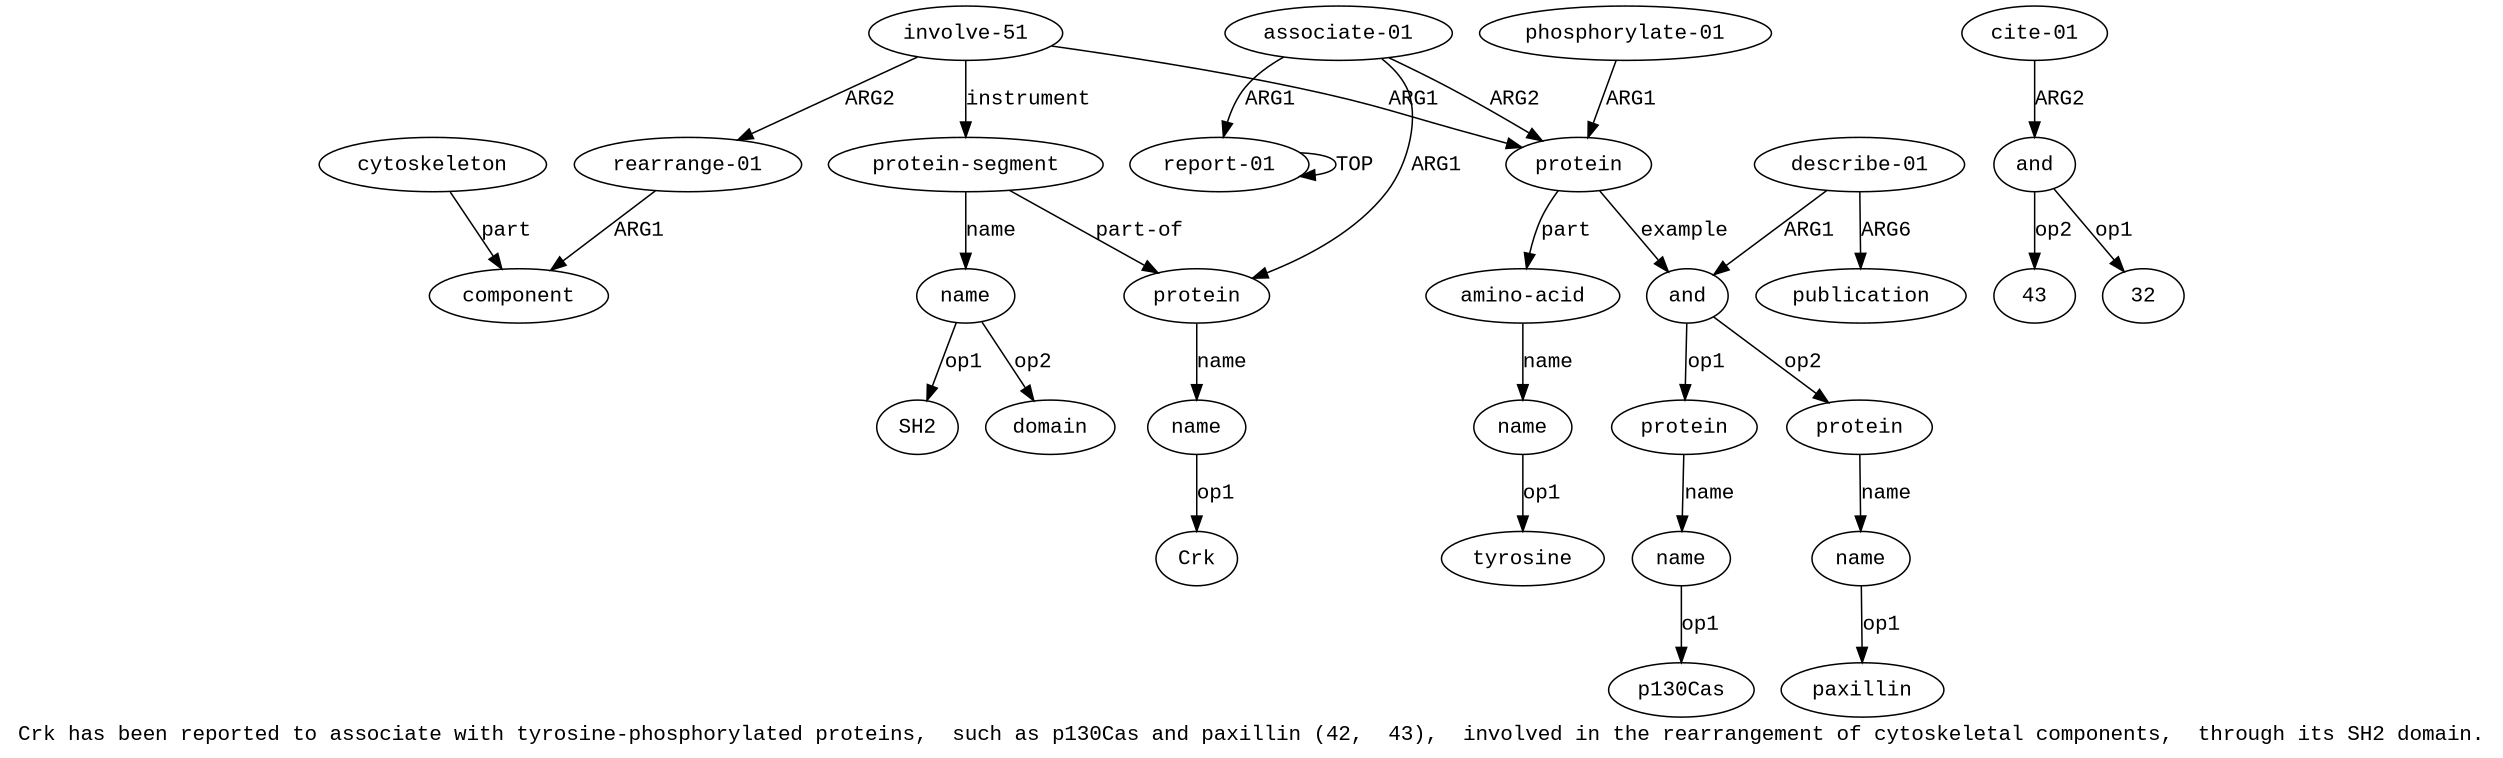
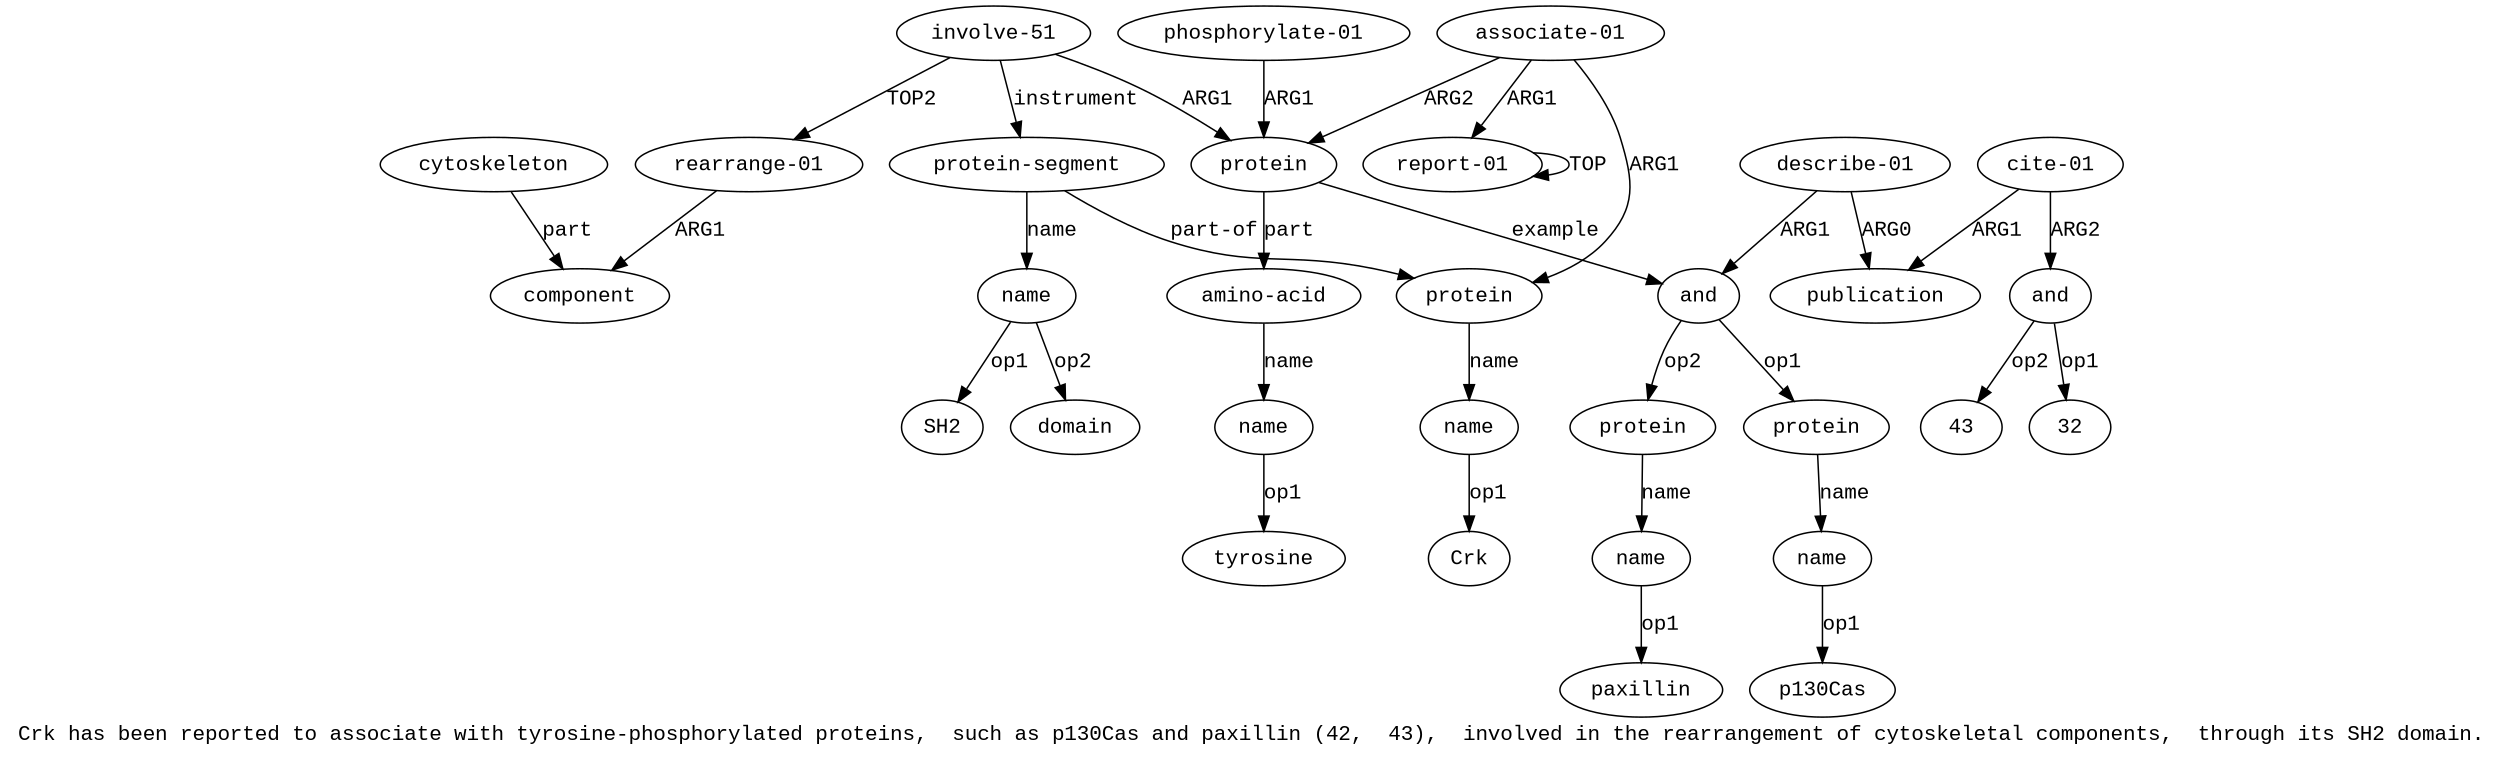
  digraph {
    fontname="Liberation Mono"
    label="Crk has been reported to associate with tyrosine-phosphorylated proteins,  such as p130Cas and paxillin (42,  43),  involved in the rearrangement of cytoskeletal components,  through its SH2 domain."
    node [color=black fontname="Liberation Mono" gold_ind=-1 gold_label=name test_ind=-1 test_label=name]
    edge [color=black fontname="Liberation Mono" gold_label=op1 test_label=op1]
    n1 [gold_ind=20 gold_label=cytoskeleton label=cytoskeleton test_ind=20 test_label=cytoskeleton]
    n2 [gold_ind=19 gold_label=component label=component test_ind=19 test_label=component]
    n3 [gold_ind=21 gold_label="protein-segment" label="protein-segment" test_ind=21 test_label="protein-segment"]
    n4 [gold_ind=22 label=name test_ind=22]
    n5 [gold_ind=2 gold_label=protein label=protein test_ind=2 test_label=protein]
    n6 [gold_label=SH2 label=SH2 test_label=SH2]
    n7 [gold_label=domain label=domain test_label=domain]
    n8 [gold_ind=3 label=name test_ind=3]
    n9 [gold_label=Crk label=Crk test_label=Crk]
    n10 [gold_label=tyrosine label=tyrosine test_label=tyrosine]
    n11 [gold_label=p130Cas label=p130Cas test_label=p130Cas]
    n12 [gold_label=43 label=43 test_label=43]
    n13 [gold_label=42 label=32 test_label=42]
    n14 [gold_label=paxillin label=paxillin test_label=paxillin]
    n15 [gold_ind=15 label=name test_ind=15]
    n16 [gold_ind=14 gold_label="amino-acid" label="amino-acid" test_ind=14 test_label="amino-acid"]
    n17 [gold_ind=17 gold_label="involve-01" label="involve-51" test_ind=17 test_label="involve-01"]
    n18 [gold_ind=18 gold_label="rearrange-01" label="rearrange-01" test_ind=18 test_label="rearrange-01"]
    n19 [gold_ind=4 gold_label=protein label=protein test_ind=4 test_label=protein]
    n20 [gold_ind=5 gold_label=and label=and test_ind=5 test_label=and]
    n21 [gold_ind=6 gold_label=protein label=protein test_ind=6 test_label=protein]
    n22 [gold_ind=8 gold_label=protein label=protein test_ind=8 test_label=protein]
    n23 [gold_ind=16 gold_label="phosphorylate-01" label="phosphorylate-01" test_ind=16 test_label="phosphorylate-01"]
    n24 [gold_ind=11 gold_label=publication label=publication test_ind=11 test_label=publication]
    n25 [gold_ind=10 gold_label="describe-01" label="describe-01" test_ind=10 test_label="describe-01"]
    n26 [gold_ind=7 label=name test_ind=7]
    n27 [gold_ind=9 label=name test_ind=9]
    n28 [gold_ind=13 gold_label=and label=and test_ind=13 test_label=and]
    n29 [gold_ind=12 gold_label="cite-01" label="cite-01" test_ind=12 test_label="cite-01"]
    n30 [gold_ind=1 gold_label="associate-01" label="associate-01" test_ind=1 test_label="associate-01"]
    n31 [gold_ind=0 gold_label="report-01" label="report-01" test_ind=0 test_label="report-01"]
    n1 -> n2 [gold_label=part label=part test_label=part]
    n3 -> n4 [gold_label=name label=name test_label=name]
    n3 -> n5 [gold_label="part-of" label="part-of" test_label="part-of"]
    n4 -> n6 [label=op1]
    n4 -> n7 [gold_label=op2 label=op2 test_label=op2]
    n5 -> n8 [gold_label=name label=name test_label=name]
    n8 -> n9 [label=op1]
    n15 -> n10 [label=op1]
    n16 -> n15 [gold_label=name label=name test_label=name]
    n17 -> n3 [gold_label=instrument label=instrument test_label=instrument]
-   n17 -> n18 [gold_label=ARG2 label=ARG2 test_label=ARG2]
+   n17 -> n18 [gold_label=ARG2 label=TOP2 test_label=ARG2]
    n17 -> n19 [gold_label=ARG1 label=ARG1 test_label=ARG1]
    n18 -> n2 [gold_label=ARG1 label=ARG1 test_label=ARG1]
    n19 -> n16 [gold_label=part label=part test_label=part]
    n19 -> n20 [gold_label=example label=example test_label=example]
    n20 -> n21 [label=op1]
    n20 -> n22 [gold_label=op2 label=op2 test_label=op2]
    n21 -> n26 [gold_label=name label=name test_label=name]
    n22 -> n27 [gold_label=name label=name test_label=name]
    n23 -> n19 [gold_label=ARG1 label=ARG1 test_label=ARG1]
    n25 -> n20 [gold_label=ARG1 label=ARG1 test_label=ARG1]
-   n25 -> n24 [gold_label=ARG0 label=ARG6 test_label=ARG0]
+   n25 -> n24 [gold_label=ARG0 label=ARG0 test_label=ARG0]
    n26 -> n11 [label=op1]
    n27 -> n14 [label=op1]
    n28 -> n12 [gold_label=op2 label=op2 test_label=op2]
    n28 -> n13 [label=op1]
+   n29 -> n24 [gold_label=ARG1 label=ARG1 test_label=ARG1]
    n29 -> n28 [gold_label=ARG2 label=ARG2 test_label=ARG2]
    n30 -> n5 [gold_label=ARG1 label=ARG1 test_label=ARG1]
    n30 -> n19 [gold_label=ARG2 label=ARG2 test_label=ARG2]
    n30 -> n31 [gold_label=ARG1 label=ARG1 test_label=ARG1]
    n31 -> n31 [gold_label=TOP label=TOP test_label=TOP]
  }
